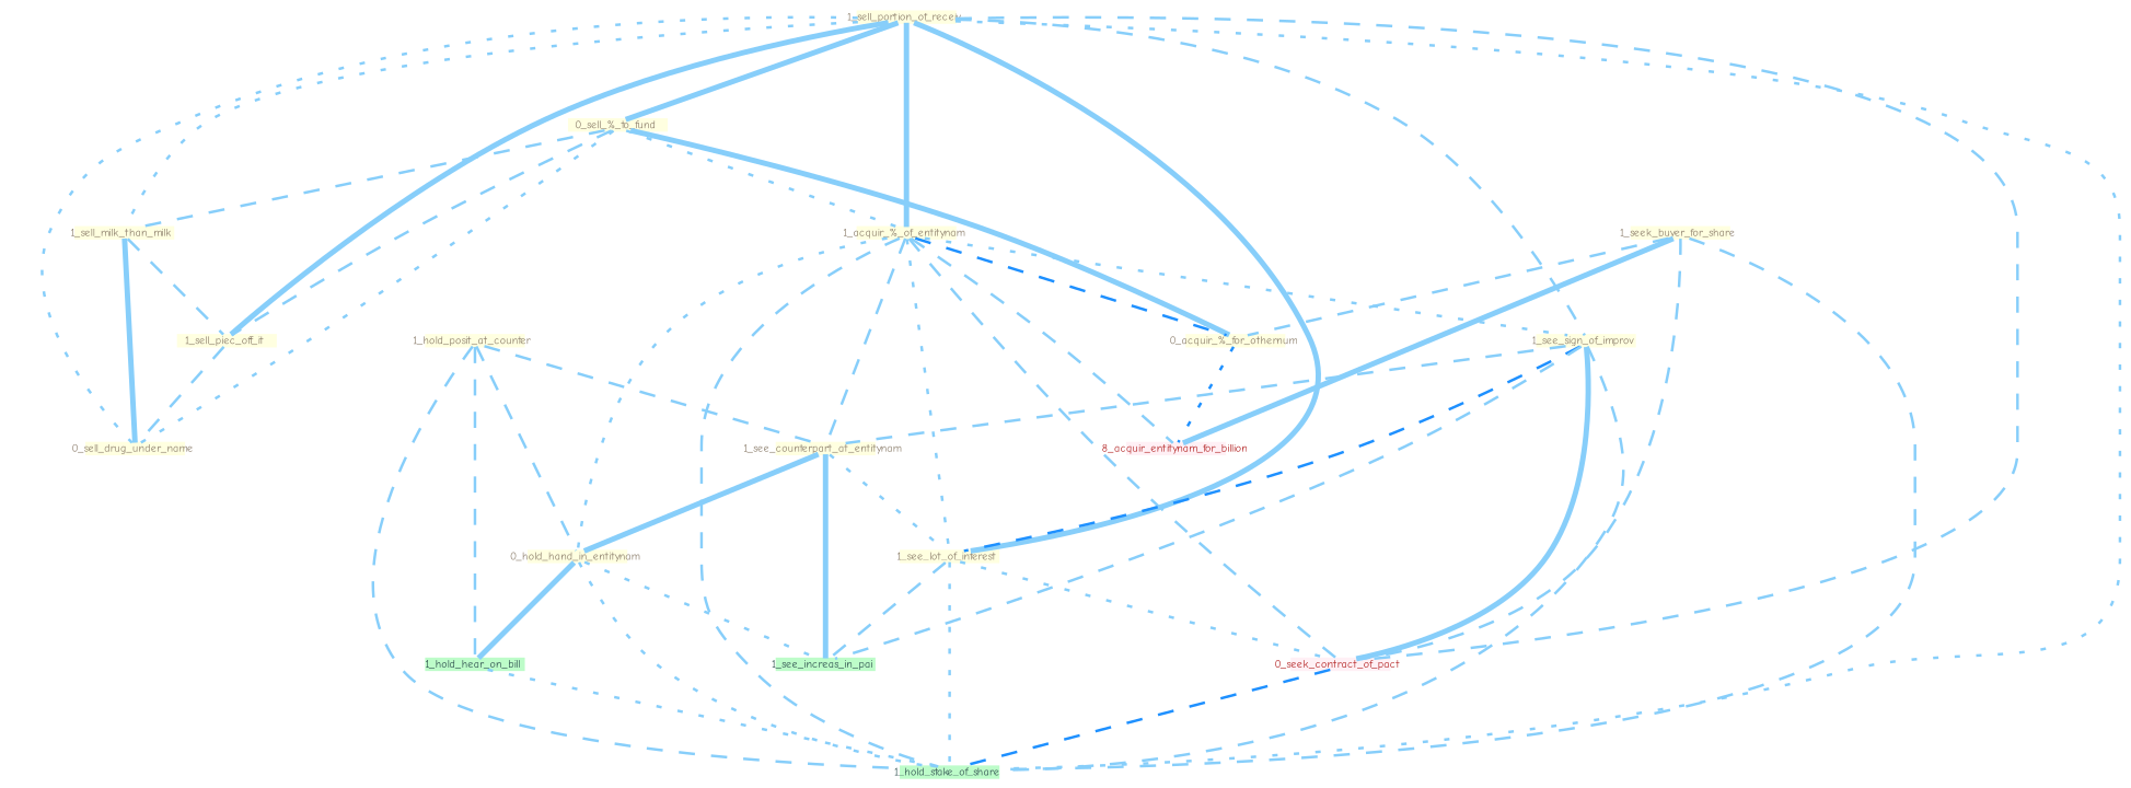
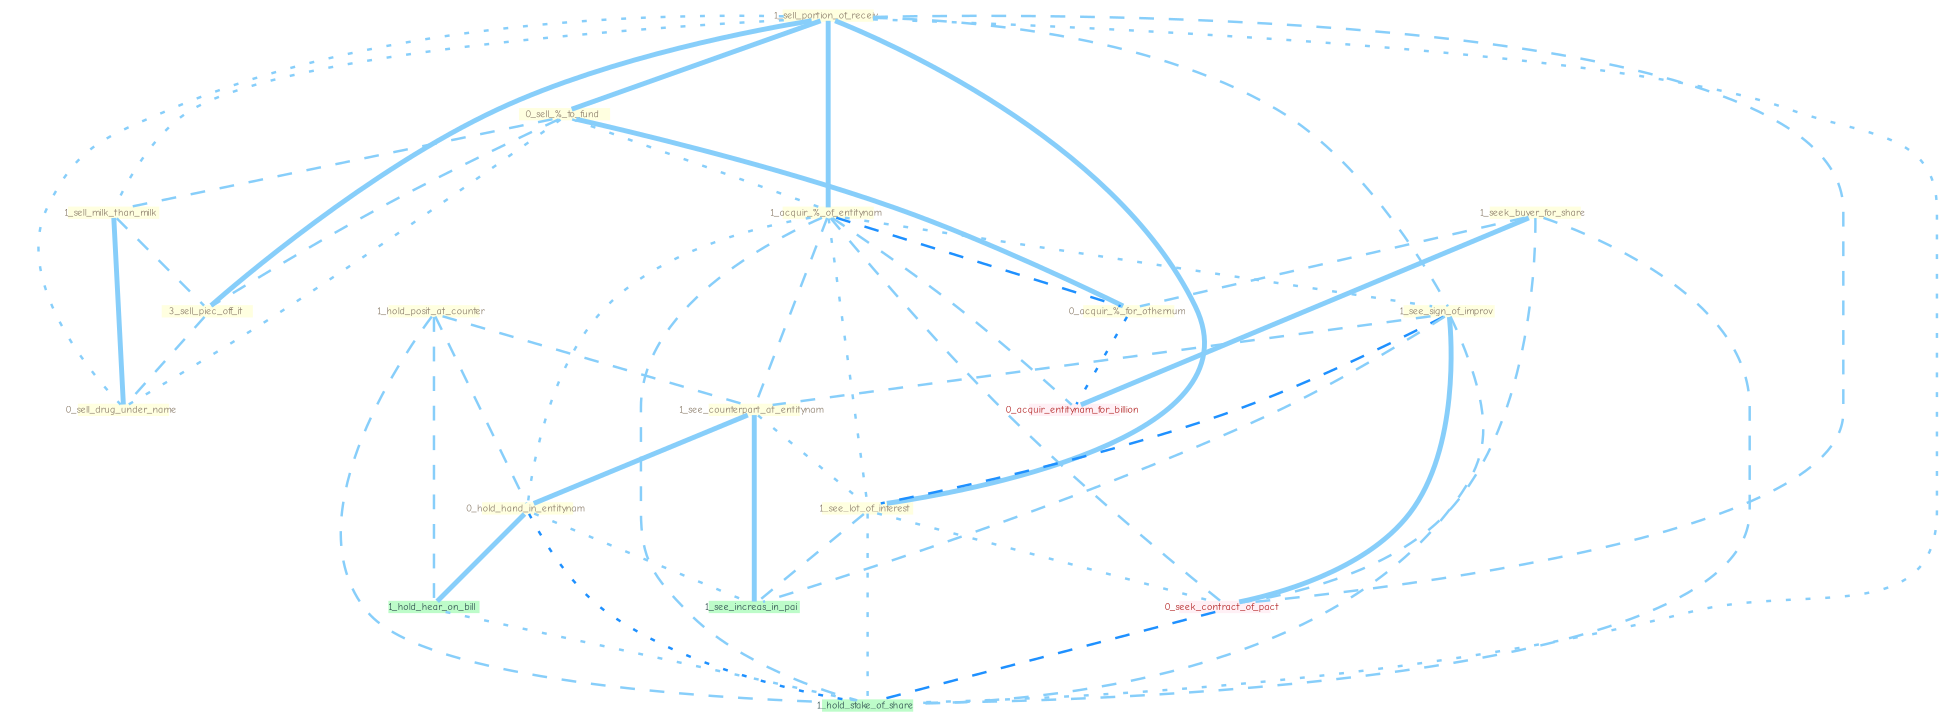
  graph {
    fontname="Comic Neue"
    node [color="#ffffe0" fixedsize=true fontcolor="#8b7d6b" fontname="Comic Neue" fontsize=4 shape=polygon style=filled]
    edge [color="#87cefa" fontname="Comic Neue" style=dashed w=1]
    "1_sell_portion_of_receiv " [height=.06 width=.5]
    "1_seek_buyer_for_share " [height=.06 width=.5]
    "0_sell_%_to_fund " [height=.06 width=.5]
    "1_hold_posit_at_counter " [height=.06 width=.5]
    "1_sell_milk_than_milk " [height=.06 width=.5]
    "1_acquir_%_of_entitynam " [height=.06 width=.5]
    "1_see_sign_of_improv " [height=.06 width=.5]
    "0_acquir_%_for_othernum " [height=.06 width=.5]
    "1_see_counterpart_at_entitynam " [height=.06 width=.5]
    "1_see_lot_of_interest " [height=.06 width=.5]
    "0_hold_hand_in_entitynam " [height=.06 width=.5]
-   "1_sell_piec_off_it " [height=.06 width=.5]
+   "1_sell_piec_off_it " [height=.06 width=.5 label="3_sell_piec_off_it"]
    "0_sell_drug_under_name " [height=.06 width=.5]
    "0_seek_contract_of_pact " [color="#fff0f5" fontcolor="#b22222" height=.06 width=.5]
-   "0_acquir_entitynam_for_billion " [color="#fff0f5" fontcolor="#b22222" height=.06 width=.5 label="8_acquir_entitynam_for_billion"]
+   "0_acquir_entitynam_for_billion " [color="#fff0f5" fontcolor="#b22222" height=.06 width=.5]
    "1_hold_stake_of_share " [color="#BDFCC9" fontcolor="#2f4f4f" height=.06 width=.5]
    "1_hold_hear_on_bill " [color="#BDFCC9" fontcolor="#2f4f4f" height=.06 width=.5]
    "1_see_increas_in_pai " [color="#BDFCC9" fontcolor="#2f4f4f" height=.06 width=.5]
    subgraph sub_1 {
      "1_sell_portion_of_receiv "
      "1_seek_buyer_for_share "
      "0_sell_%_to_fund "
      "1_hold_posit_at_counter "
      "1_sell_milk_than_milk "
      "1_acquir_%_of_entitynam "
      "1_see_sign_of_improv "
      "0_acquir_%_for_othernum "
      "1_see_counterpart_at_entitynam "
      "1_see_lot_of_interest "
      "0_hold_hand_in_entitynam "
      "1_sell_piec_off_it "
      "0_sell_drug_under_name "
    }
    subgraph sub_2 {
      "0_seek_contract_of_pact "
      "0_acquir_entitynam_for_billion "
    }
    "1_sell_portion_of_receiv " -- "0_sell_%_to_fund " [style=bold]
    "1_sell_portion_of_receiv " -- "1_sell_milk_than_milk " [style=dotted]
    "1_sell_portion_of_receiv " -- "1_acquir_%_of_entitynam " [style=bold]
    "1_sell_portion_of_receiv " -- "1_see_sign_of_improv "
    "1_sell_portion_of_receiv " -- "1_see_lot_of_interest " [style=bold]
    "1_sell_portion_of_receiv " -- "1_sell_piec_off_it " [style=bold]
    "1_sell_portion_of_receiv " -- "0_sell_drug_under_name " [style=dotted]
    "1_sell_portion_of_receiv " -- "0_seek_contract_of_pact "
    "1_sell_portion_of_receiv " -- "1_hold_stake_of_share " [style=dotted]
    "1_seek_buyer_for_share " -- "0_acquir_%_for_othernum "
    "1_seek_buyer_for_share " -- "0_seek_contract_of_pact "
    "1_seek_buyer_for_share " -- "0_acquir_entitynam_for_billion " [style=bold]
    "1_seek_buyer_for_share " -- "1_hold_stake_of_share "
    "0_sell_%_to_fund " -- "1_sell_milk_than_milk "
    "0_sell_%_to_fund " -- "1_acquir_%_of_entitynam " [style=dotted]
    "0_sell_%_to_fund " -- "0_acquir_%_for_othernum " [style=bold]
    "0_sell_%_to_fund " -- "1_sell_piec_off_it "
    "0_sell_%_to_fund " -- "0_sell_drug_under_name " [style=dotted]
    "1_hold_posit_at_counter " -- "1_see_counterpart_at_entitynam "
    "1_hold_posit_at_counter " -- "0_hold_hand_in_entitynam "
    "1_hold_posit_at_counter " -- "1_hold_stake_of_share "
    "1_hold_posit_at_counter " -- "1_hold_hear_on_bill "
    "1_sell_milk_than_milk " -- "1_sell_piec_off_it "
    "1_sell_milk_than_milk " -- "0_sell_drug_under_name " [style=bold]
    "1_acquir_%_of_entitynam " -- "1_see_sign_of_improv " [style=dotted]
    "1_acquir_%_of_entitynam " -- "0_acquir_%_for_othernum " [color="#1e90ff" w=2]
    "1_acquir_%_of_entitynam " -- "1_see_counterpart_at_entitynam "
    "1_acquir_%_of_entitynam " -- "1_see_lot_of_interest " [style=dotted]
    "1_acquir_%_of_entitynam " -- "0_hold_hand_in_entitynam " [style=dotted]
    "1_acquir_%_of_entitynam " -- "0_seek_contract_of_pact "
    "1_acquir_%_of_entitynam " -- "0_acquir_entitynam_for_billion "
    "1_acquir_%_of_entitynam " -- "1_hold_stake_of_share "
    "1_see_sign_of_improv " -- "1_see_counterpart_at_entitynam "
    "1_see_sign_of_improv " -- "1_see_lot_of_interest " [color="#1e90ff" w=2]
    "1_see_sign_of_improv " -- "0_seek_contract_of_pact " [style=bold]
    "1_see_sign_of_improv " -- "1_hold_stake_of_share "
    "1_see_sign_of_improv " -- "1_see_increas_in_pai "
    "0_acquir_%_for_othernum " -- "0_acquir_entitynam_for_billion " [color="#1e90ff" style=dotted w=2]
    "1_see_counterpart_at_entitynam " -- "1_see_lot_of_interest " [style=dotted]
    "1_see_counterpart_at_entitynam " -- "0_hold_hand_in_entitynam " [style=bold]
    "1_see_counterpart_at_entitynam " -- "1_see_increas_in_pai " [style=bold]
    "1_see_lot_of_interest " -- "0_seek_contract_of_pact " [style=dotted]
    "1_see_lot_of_interest " -- "1_hold_stake_of_share " [style=dotted]
    "1_see_lot_of_interest " -- "1_see_increas_in_pai "
-   "0_hold_hand_in_entitynam " -- "1_hold_stake_of_share " [style=dotted]
+   "0_hold_hand_in_entitynam " -- "1_hold_stake_of_share " [color="#1e90ff" style=dotted]
    "0_hold_hand_in_entitynam " -- "1_hold_hear_on_bill " [style=bold]
    "0_hold_hand_in_entitynam " -- "1_see_increas_in_pai " [style=dotted]
    "1_sell_piec_off_it " -- "0_sell_drug_under_name "
    "0_seek_contract_of_pact " -- "1_hold_stake_of_share " [color="#1e90ff"]
    "1_hold_hear_on_bill " -- "1_hold_stake_of_share " [style=dotted]
  }
